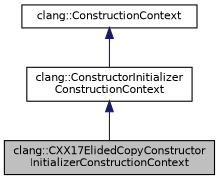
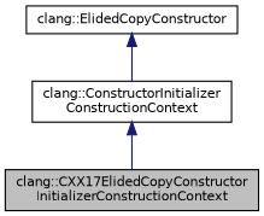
  digraph {
    node [color=black fontname=Helvetica fontsize=10 shape=record]
    edge [color=midnightblue dir=back fontname=Helvetica fontsize=10 labelfontname=Helvetica labelfontsize=10 style=solid]
    n1 [fillcolor=grey75 fontcolor=black height=0.2 label="clang::CXX17ElidedCopyConstructor\lInitializerConstructionContext" style=filled width=0.4]
    n2 [height=0.2 label="clang::ConstructorInitializer\lConstructionContext" width=0.4]
-   n3 [height=0.2 label="clang::ConstructionContext" width=0.4]
+   n3 [height=0.2 label="clang::ElidedCopyConstructor" width=0.4]
    n2 -> n1
    n3 -> n2
  }
